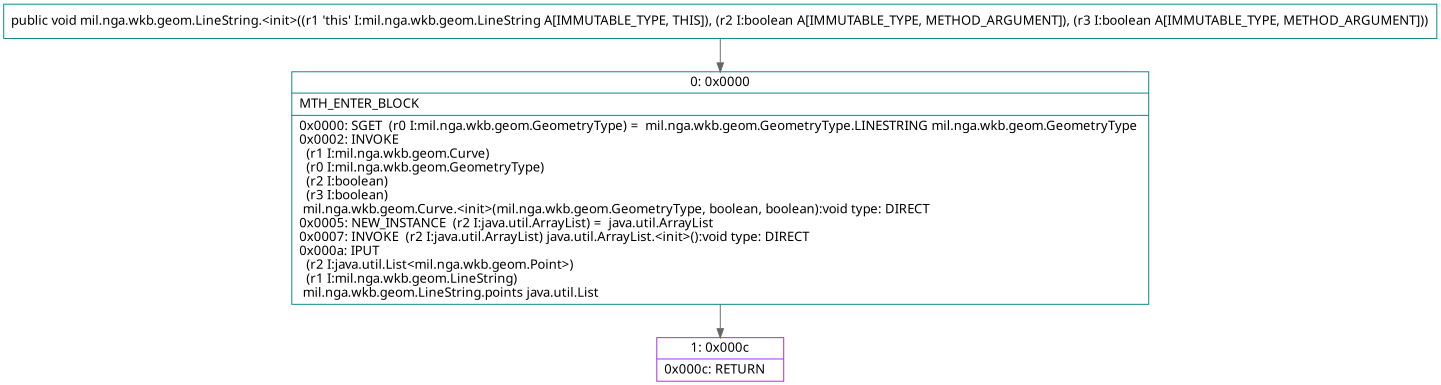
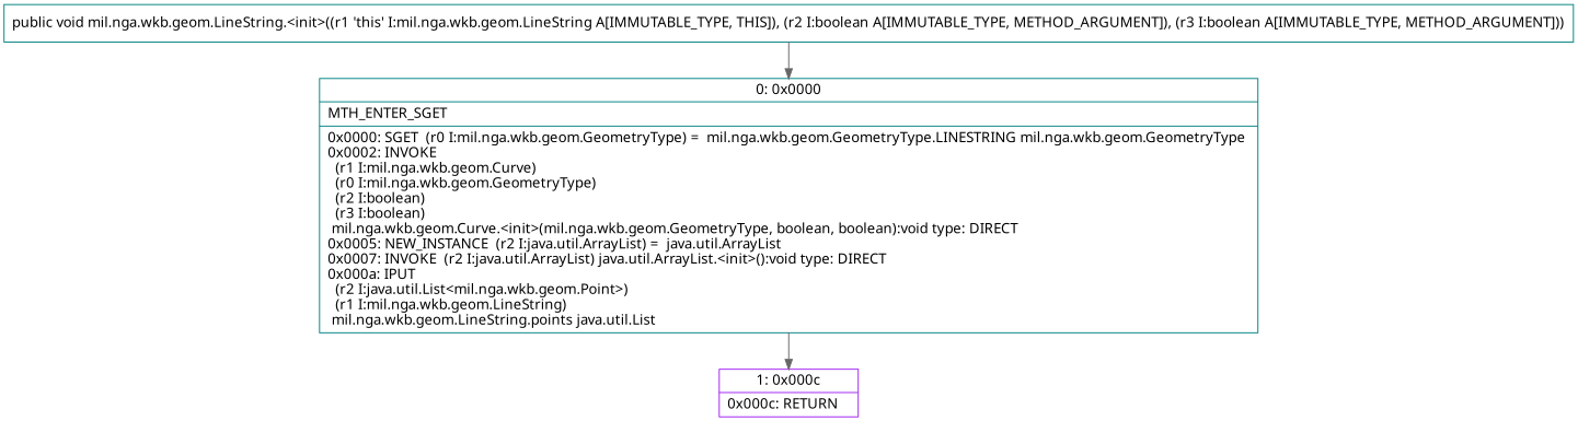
  digraph {
    fontname="Noto Sans"
    node [shape=record color=teal fontname="Noto Sans"]
    edge [color=gray40 fontname="Noto Sans"]
-   n1 [label="{0\:\ 0x0000|MTH_ENTER_BLOCK\l|0x0000: SGET  (r0 I:mil.nga.wkb.geom.GeometryType) =  mil.nga.wkb.geom.GeometryType.LINESTRING mil.nga.wkb.geom.GeometryType \l0x0002: INVOKE  \l  (r1 I:mil.nga.wkb.geom.Curve)\l  (r0 I:mil.nga.wkb.geom.GeometryType)\l  (r2 I:boolean)\l  (r3 I:boolean)\l mil.nga.wkb.geom.Curve.\<init\>(mil.nga.wkb.geom.GeometryType, boolean, boolean):void type: DIRECT \l0x0005: NEW_INSTANCE  (r2 I:java.util.ArrayList) =  java.util.ArrayList \l0x0007: INVOKE  (r2 I:java.util.ArrayList) java.util.ArrayList.\<init\>():void type: DIRECT \l0x000a: IPUT  \l  (r2 I:java.util.List\<mil.nga.wkb.geom.Point\>)\l  (r1 I:mil.nga.wkb.geom.LineString)\l mil.nga.wkb.geom.LineString.points java.util.List \l}"]
+   n1 [label="{0\:\ 0x0000|MTH_ENTER_SGET\l|0x0000: SGET  (r0 I:mil.nga.wkb.geom.GeometryType) =  mil.nga.wkb.geom.GeometryType.LINESTRING mil.nga.wkb.geom.GeometryType \l0x0002: INVOKE  \l  (r1 I:mil.nga.wkb.geom.Curve)\l  (r0 I:mil.nga.wkb.geom.GeometryType)\l  (r2 I:boolean)\l  (r3 I:boolean)\l mil.nga.wkb.geom.Curve.\<init\>(mil.nga.wkb.geom.GeometryType, boolean, boolean):void type: DIRECT \l0x0005: NEW_INSTANCE  (r2 I:java.util.ArrayList) =  java.util.ArrayList \l0x0007: INVOKE  (r2 I:java.util.ArrayList) java.util.ArrayList.\<init\>():void type: DIRECT \l0x000a: IPUT  \l  (r2 I:java.util.List\<mil.nga.wkb.geom.Point\>)\l  (r1 I:mil.nga.wkb.geom.LineString)\l mil.nga.wkb.geom.LineString.points java.util.List \l}"]
    n2 [label="{1\:\ 0x000c|0x000c: RETURN   \l}" color=purple]
    n3 [label="{public void mil.nga.wkb.geom.LineString.\<init\>((r1 'this' I:mil.nga.wkb.geom.LineString A[IMMUTABLE_TYPE, THIS]), (r2 I:boolean A[IMMUTABLE_TYPE, METHOD_ARGUMENT]), (r3 I:boolean A[IMMUTABLE_TYPE, METHOD_ARGUMENT])) }"]
    n1 -> n2
    n3 -> n1
  }
